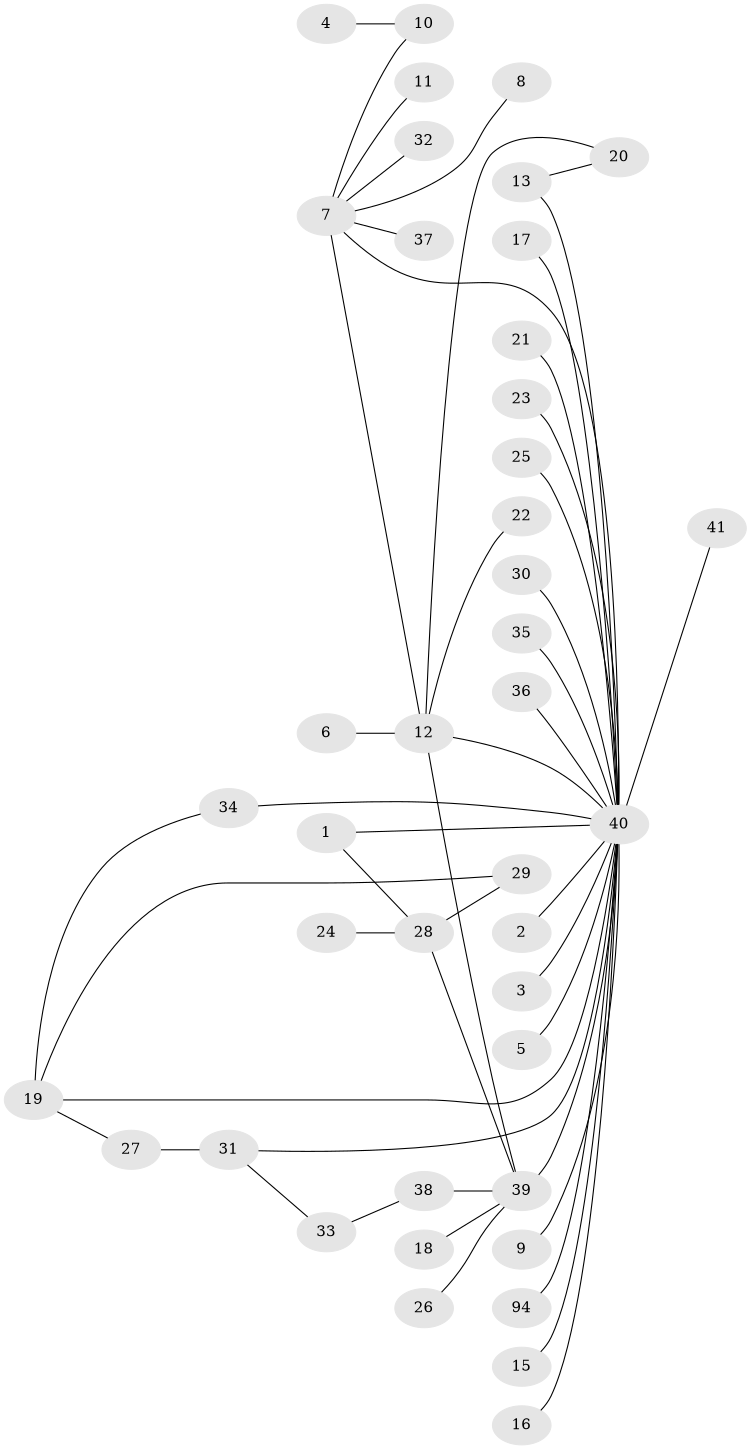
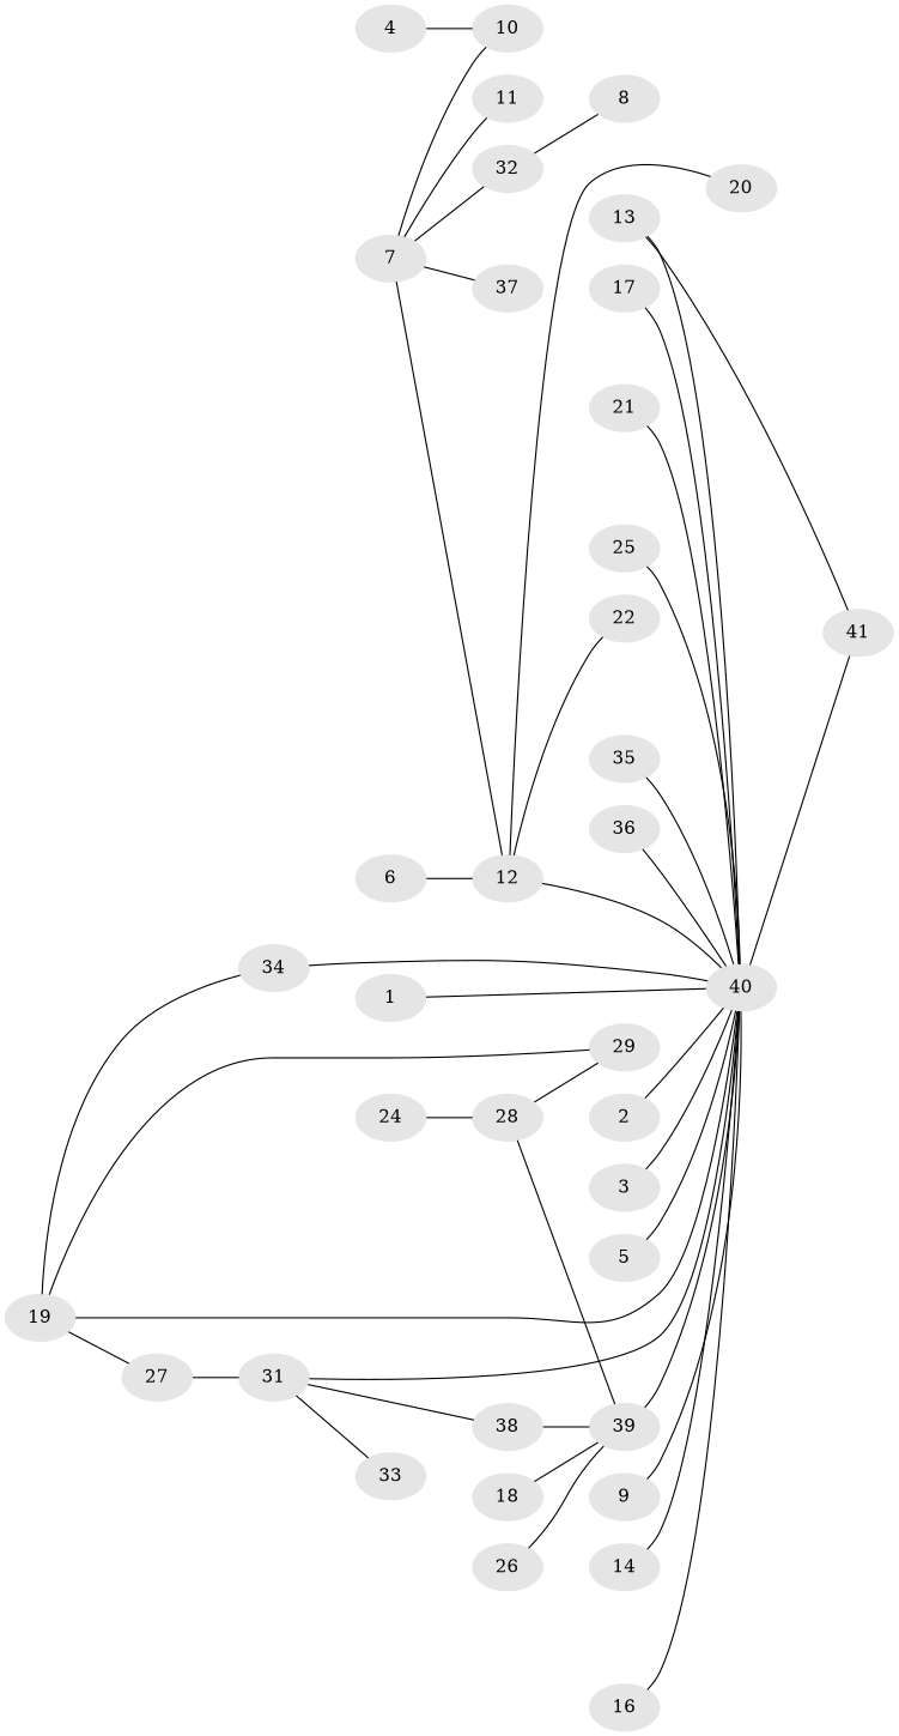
  graph {
    rankdir=LR
    node [color=gray90 style=filled]
    edge [weight=1.0]
    1
    28
    40
    39
    29
    41
    2
    3
    4
    10
    7
    12
    8
    11
    32
    37
    5
    6
    20
    22
    19
    27
    34
    9
    13
-   14 [label=94]
-   15
+   14
    16
    17
    18
    31
    21
-   23
    24
    25
    26
    33
    38
-   30
    35
    36
-   1 -- 28
    1 -- 40
    28 -- 39
    28 -- 29
    40 -- 41
    39 -- 40 [weight=3.0]
    2 -- 40
    3 -- 40
    4 -- 10
-   7 -- 40
    7 -- 10
    7 -- 12 [weight=2.0]
-   7 -- 8
+   32 -- 8
    7 -- 11
    7 -- 32
    7 -- 37
    12 -- 40 [weight=3.0]
-   12 -- 39 [weight=2.0]
    12 -- 20
    12 -- 22
    5 -- 40
    6 -- 12
    19 -- 40 [weight=2.0]
    19 -- 29
    19 -- 27
    19 -- 34
    27 -- 31
    34 -- 40
    9 -- 40
    13 -- 40
-   13 -- 20
+   13 -- 41
    14 -- 40
-   15 -- 40
    16 -- 40
    17 -- 40
    18 -- 39
    31 -- 40 [weight=2.0]
    31 -- 33
-   33 -- 38
+   31 -- 38
    21 -- 40
-   23 -- 40
    24 -- 28
    25 -- 40
    26 -- 39
    38 -- 39
-   30 -- 40
    35 -- 40
    36 -- 40
  }
